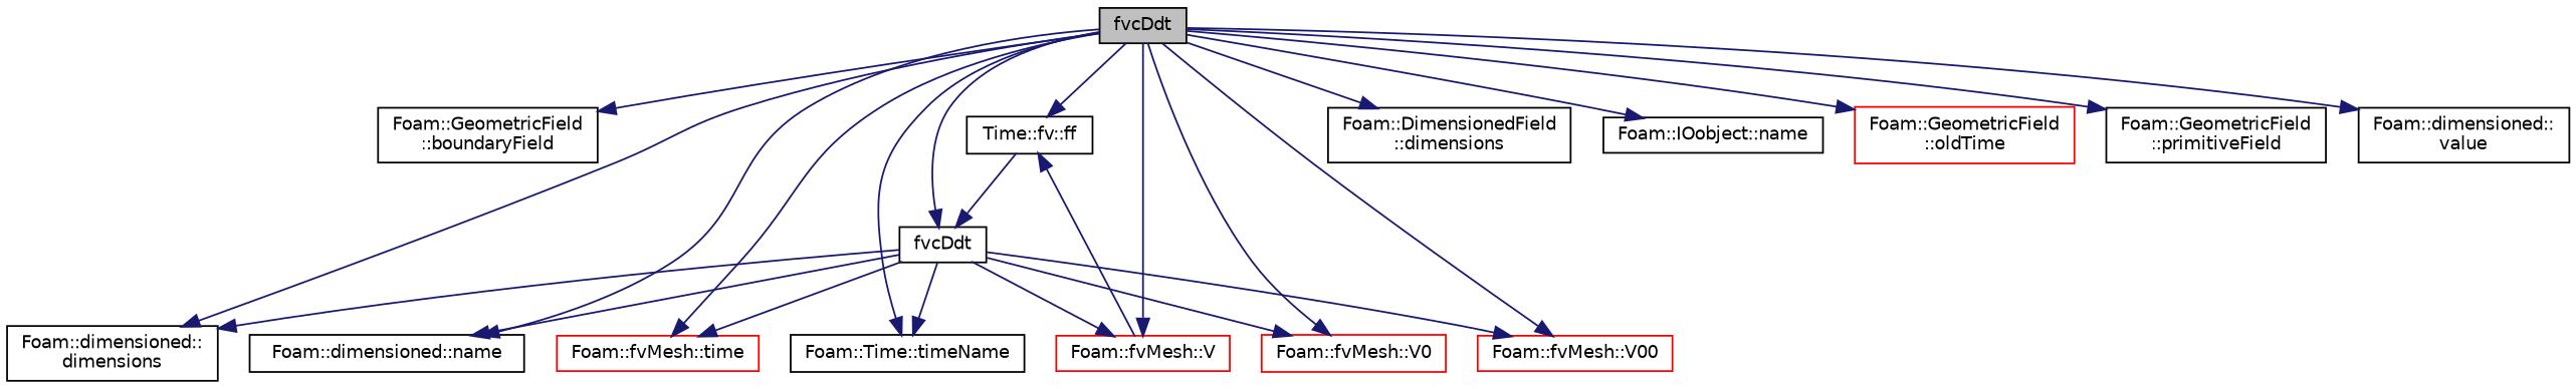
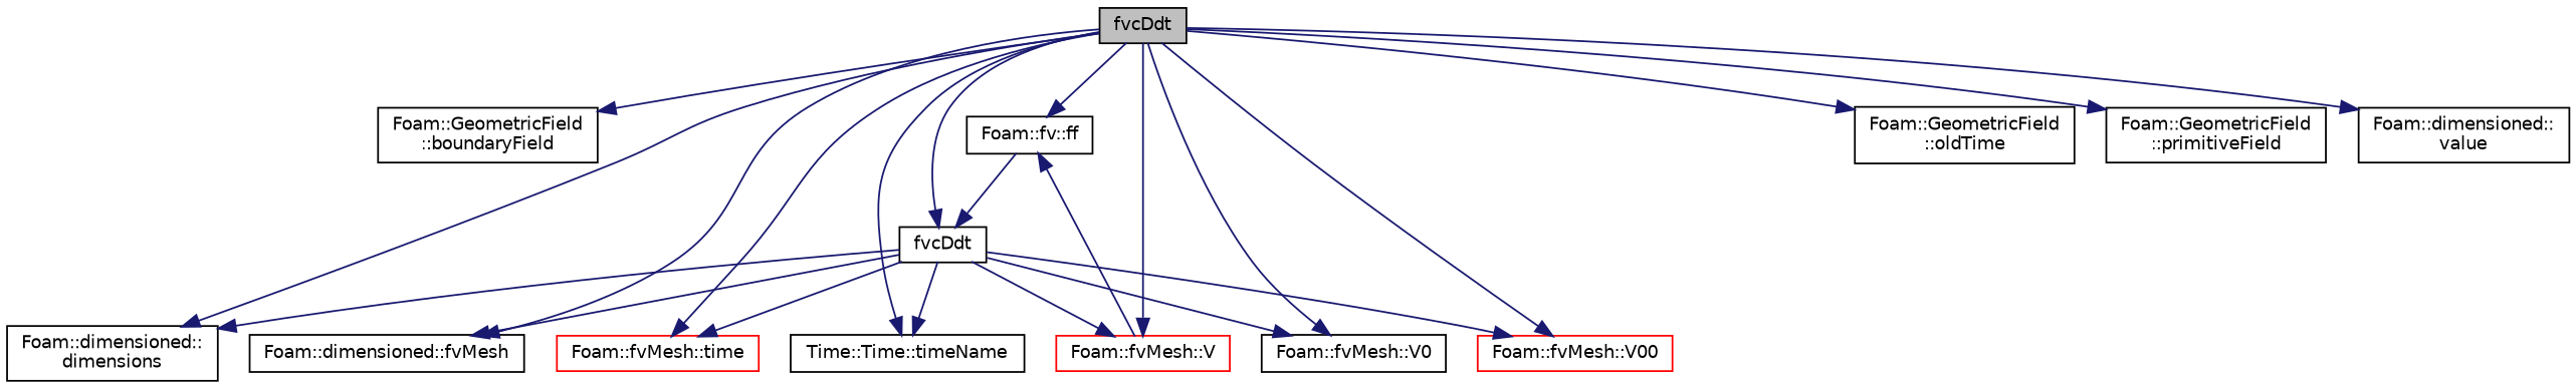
  digraph {
    rankdir=TB
    node [color=black fontname=Helvetica fontsize=10 shape=record]
    edge [color=midnightblue fontname=Helvetica fontsize=10 labelfontname=Helvetica labelfontsize=10 style=solid]
    n1 [fillcolor=grey75 fontcolor=black height=0.2 label=fvcDdt style=filled width=0.4]
    n2 [height=0.2 label="Foam::GeometricField\l::boundaryField" width=0.4]
    n3 [height=0.2 label="Foam::dimensioned::\ldimensions" width=0.4]
-   n4 [height=0.2 label="Foam::DimensionedField\l::dimensions" width=0.4]
-   n5 [height=0.2 label="Time::fv::ff" width=0.4]
+   n5 [height=0.2 label="Foam::fv::ff" width=0.4]
    n6 [height=0.2 label=fvcDdt width=0.4]
-   n7 [height=0.2 label="Foam::dimensioned::name" width=0.4]
+   n7 [height=0.2 label="Foam::dimensioned::fvMesh" width=0.4]
    n8 [color=red height=0.2 label="Foam::fvMesh::time" width=0.4]
-   n9 [height=0.2 label="Foam::Time::timeName" width=0.4]
+   n9 [height=0.2 label="Time::Time::timeName" width=0.4]
    n10 [color=red height=0.2 label="Foam::fvMesh::V" width=0.4]
-   n11 [color=red height=0.2 label="Foam::fvMesh::V0" width=0.4]
+   n11 [height=0.2 label="Foam::fvMesh::V0" width=0.4]
    n12 [color=red height=0.2 label="Foam::fvMesh::V00" width=0.4]
-   n13 [height=0.2 label="Foam::IOobject::name" width=0.4]
-   n14 [color=red height=0.2 label="Foam::GeometricField\l::oldTime" width=0.4]
+   n14 [height=0.2 label="Foam::GeometricField\l::oldTime" width=0.4]
    n15 [height=0.2 label="Foam::GeometricField\l::primitiveField" width=0.4]
    n16 [height=0.2 label="Foam::dimensioned::\lvalue" width=0.4]
    n1 -> n2
    n1 -> n3
-   n1 -> n4
    n1 -> n5
    n1 -> n6
    n1 -> n7
    n1 -> n8
    n1 -> n9
    n1 -> n10
    n1 -> n11
    n1 -> n12
-   n1 -> n13
    n1 -> n14
    n1 -> n15
    n1 -> n16
    n5 -> n6
    n6 -> n3
    n6 -> n7
    n6 -> n8
    n6 -> n9
    n6 -> n10
    n6 -> n11
    n6 -> n12
    n10 -> n5
  }
